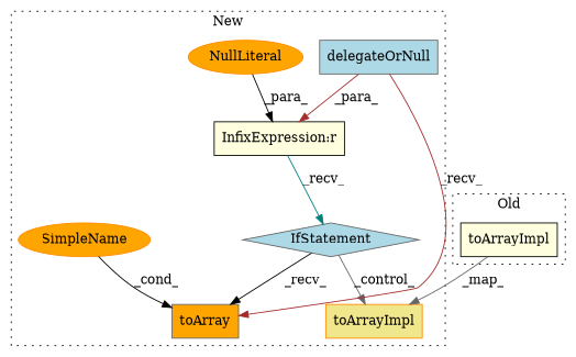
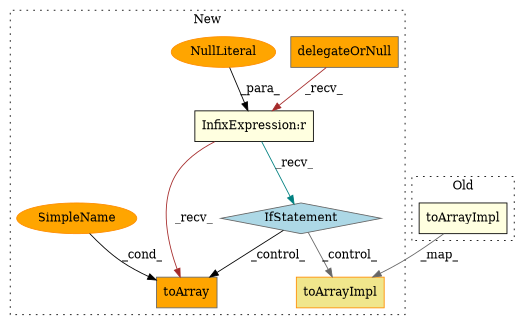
  digraph {
    node [a=32 color=darkorange fillcolor=orange l="12,1" shape=box style=filled]
    edge [color=black]
    n1 [fillcolor=khaki label=toArrayImpl s="30537,30567"]
    n2 [a=25 color=gray40 fillcolor=lightblue l=13 label=IfStatement s=30470 shape=diamond]
-   n3 [color=gray40 fillcolor=lightblue l=16 label=delegateOrNull s=30421]
+   n3 [color=gray40 l=16 label=delegateOrNull s=30421]
    n4 [a=27 color=black fillcolor=lightyellow l=4 label="InfixExpression:r" s=30461]
    n5 [a=33 l=4 label=NullLiteral s=30465 shape=ellipse]
    n6 [color=gray40 l="8,1" label=toArray s="30501,30510"]
    n7 [a=42 l=1 label=SimpleName s=30509 shape=ellipse]
    n8 [color=black fillcolor=lightyellow label=toArrayImpl s="25236,25266"]
    subgraph cluster_1 {
      label=New
      style=dotted
      n1
      n2
      n3
      n4
      n5
      n6
      n7
    }
    subgraph cluster_2 {
      label=Old
      style=dotted
      n8
    }
    n2 -> n1 [color=gray40 label=_control_]
-   n2 -> n6 [label=_recv_]
-   n3 -> n4 [color=brown label=_para_]
-   n3 -> n6 [color=brown label=_recv_]
+   n2 -> n6 [label=_control_]
+   n3 -> n4 [color=brown label=_recv_]
+   n4 -> n6 [color=brown label=_recv_]
    n4 -> n2 [color=teal label=_recv_]
    n5 -> n4 [label=_para_]
    n7 -> n6 [label=_cond_]
    n8 -> n1 [color=gray40 label=_map_]
  }
